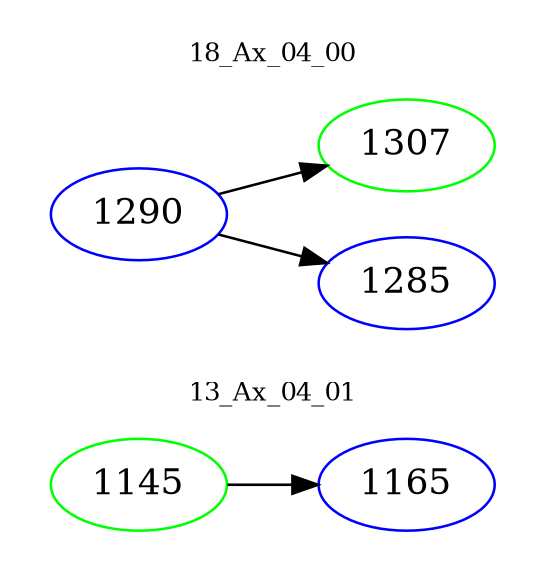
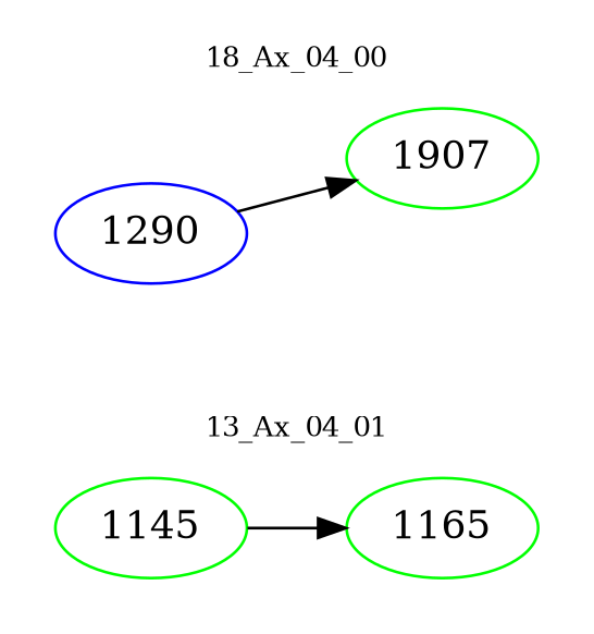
  digraph {
    rankdir=LR
    node [color=blue]
    edge [color=black]
    n1 [color=green label=1145]
-   n2 [label=1165]
+   n2 [color=green label=1165]
    n3 [label=1290]
-   n4 [label=1285]
-   n5 [color=green label=1307]
+   n5 [color=green label=1907]
    subgraph cluster_1 {
      color=white
      fontsize=10
      label="13_Ax_04_01"
      n1
      n2
    }
    subgraph cluster_2 {
      color=white
      fontsize=10
      label="18_Ax_04_00"
      n3
-     n4
      n5
    }
    n1 -> n2
-   n3 -> n4
    n3 -> n5
  }
